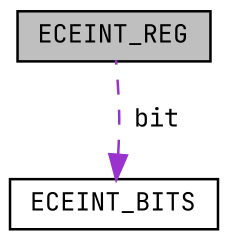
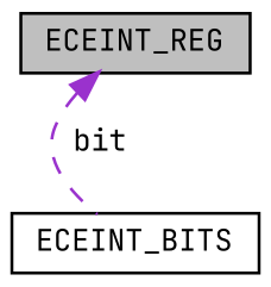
  digraph {
    fontname="JetBrains Mono"
    node [color=black fontname="JetBrains Mono" fontsize=10 shape=record style=filled]
    n1 [fillcolor=grey75 fontcolor=black height=0.2 label=ECEINT_REG width=0.4]
    n2 [fillcolor=white height=0.2 label=ECEINT_BITS width=0.4]
-   n2 -> n1 [color=darkorchid3 dir=back fontname="JetBrains Mono" fontsize=10 label=" bit" labelfontname=Helvetica labelfontsize=10 style=dashed]
+   n1 -> n2 [color=darkorchid3 dir=back fontname="JetBrains Mono" fontsize=10 label=" bit" labelfontname=Helvetica labelfontsize=10 style=dashed]
  }
